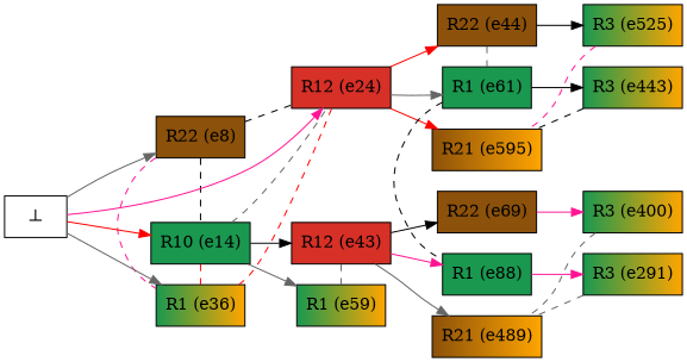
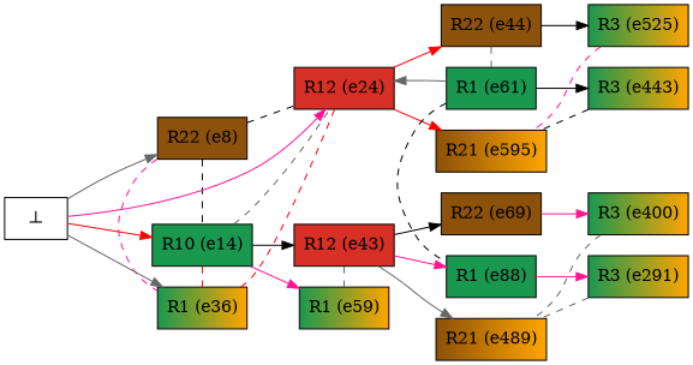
  digraph {
    rankdir=LR
    node [color=black fillcolor="#1a9850:orange" shape=box style=filled]
    edge [color=gray40]
    n1 [fillcolor="#8c510a:#8c510a" label="R22 (e8)"]
    n2 [fillcolor="#1a9850:#1a9850" label="R10 (e14)"]
    n3 [fillcolor="#d73027:#d73027" label="R12 (e24)"]
    n4 [label="R1 (e36)"]
    n5 [fillcolor="#d73027:#d73027" label="R12 (e43)"]
    n6 [label="R1 (e59)"]
    n7 [fillcolor="#8c510a:#8c510a" label="R22 (e44)"]
    n8 [fillcolor="#1a9850:#1a9850" label="R1 (e61)"]
    n9 [fillcolor="#8c510a:orange" label="R21 (e595)"]
    n10 [fillcolor="#8c510a:#8c510a" label="R22 (e69)"]
    n11 [fillcolor="#1a9850:#1a9850" label="R1 (e88)"]
    n12 [fillcolor="#8c510a:orange" label="R21 (e489)"]
    n13 [label="R3 (e525)"]
    n14 [label="R3 (e443)"]
    n15 [label="R3 (e400)"]
    n16 [label="R3 (e291)"]
    n17 [fillcolor=white label="⊥" color=""]
    n1 -> n2 [arrowhead=none color=black constraint=false style=dashed]
    n1 -> n3 [arrowhead=none color=black constraint=false style=dashed]
    n1 -> n4 [arrowhead=none color=deeppink constraint=false style=dashed]
    n2 -> n3 [arrowhead=none constraint=false style=dashed]
    n2 -> n4 [arrowhead=none color=red constraint=false style=dashed]
    n2 -> n5 [color=black minlen=1]
-   n2 -> n6 [minlen=1]
+   n2 -> n6 [color=deeppink minlen=1]
    n3 -> n4 [arrowhead=none color=red constraint=false style=dashed]
    n3 -> n7 [color=red minlen=1]
-   n3 -> n8 [minlen=1]
+   n8 -> n3 [minlen=1]
    n3 -> n9 [color=red minlen=1]
    n5 -> n6 [arrowhead=none constraint=false style=dashed]
    n5 -> n10 [color=black minlen=1]
    n5 -> n11 [color=deeppink minlen=1]
    n5 -> n12 [minlen=1]
    n7 -> n8 [arrowhead=none constraint=false style=dashed]
    n7 -> n13 [color=black minlen=1]
    n8 -> n11 [arrowhead=none color=black constraint=false style=dashed]
    n8 -> n14 [color=black minlen=1]
    n10 -> n15 [color=deeppink minlen=1]
    n11 -> n16 [color=deeppink minlen=1]
    n13 -> n9 [arrowhead=none color=deeppink constraint=false style=dashed]
    n14 -> n9 [arrowhead=none color=black constraint=false style=dashed]
    n15 -> n12 [arrowhead=none constraint=false style=dashed]
    n16 -> n12 [arrowhead=none constraint=false style=dashed]
    n17 -> n1 [minlen=2]
    n17 -> n2 [color=red minlen=2]
    n17 -> n3 [color=deeppink minlen=3]
    n17 -> n4 [minlen=2]
  }
